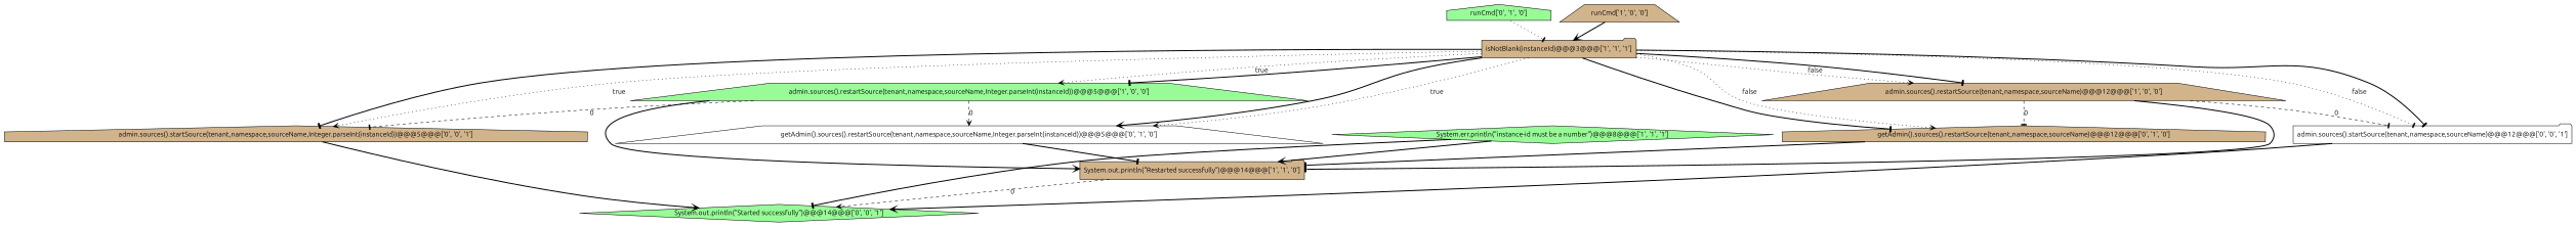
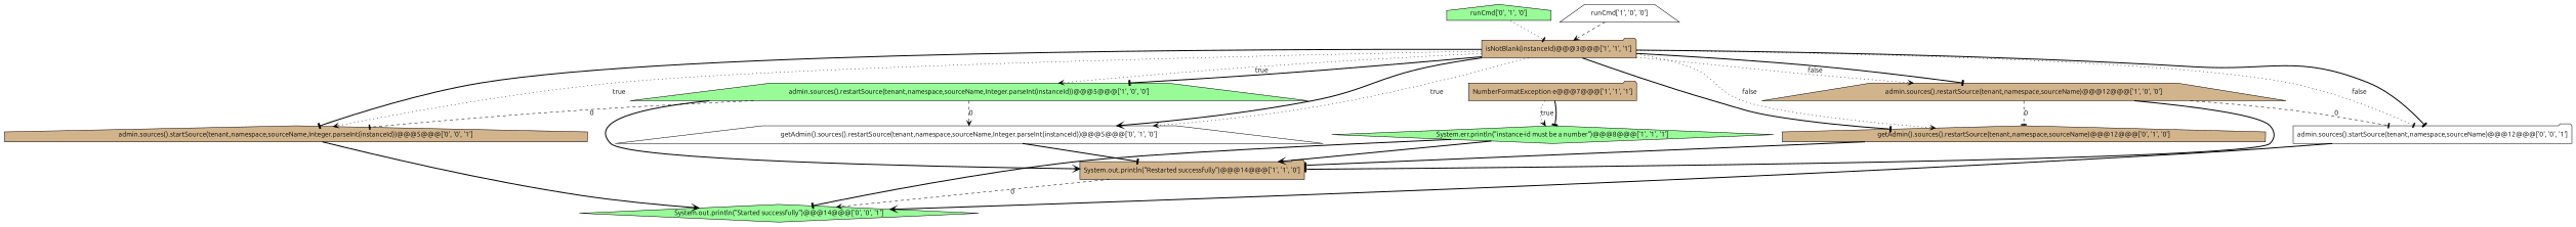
  digraph {
    fontname=Ubuntu
    node [fillcolor=tan fontname=Ubuntu shape=folder style=filled]
    edge [arrowhead=tee fontname=Ubuntu style=bold]
    n1 [label="admin.sources().startSource(tenant,namespace,sourceName,Integer.parseInt(instanceId))@@@5@@@['0', '0', '1']" shape=house]
    n2 [fillcolor=palegreen label="System.out.println(\"Started successfully\")@@@14@@@['0', '0', '1']" shape=diamond]
+   n3 [label="NumberFormatException e@@@7@@@['1', '1', '1']"]
    n4 [fillcolor=palegreen label="System.err.println(\"instance-id must be a number\")@@@8@@@['1', '1', '1']" shape=diamond]
    n5 [label="System.out.println(\"Restarted successfully\")@@@14@@@['1', '1', '0']"]
    n6 [label="getAdmin().sources().restartSource(tenant,namespace,sourceName)@@@12@@@['0', '1', '0']" shape=house]
    n7 [fillcolor=palegreen label="admin.sources().restartSource(tenant,namespace,sourceName,Integer.parseInt(instanceId))@@@5@@@['1', '0', '0']" shape=trapezium]
    n8 [fillcolor=white label="getAdmin().sources().restartSource(tenant,namespace,sourceName,Integer.parseInt(instanceId))@@@5@@@['0', '1', '0']" shape=trapezium]
    n9 [label="isNotBlank(instanceId)@@@3@@@['1', '1', '1']"]
    n10 [fillcolor=white label="admin.sources().startSource(tenant,namespace,sourceName)@@@12@@@['0', '0', '1']"]
    n11 [label="admin.sources().restartSource(tenant,namespace,sourceName)@@@12@@@['1', '0', '0']" shape=trapezium]
    n12 [fillcolor=palegreen label="runCmd['0', '1', '0']" shape=house]
-   n13 [label="runCmd['1', '0', '0']" shape=trapezium]
+   n13 [fillcolor=white label="runCmd['1', '0', '0']" shape=trapezium]
    n1 -> n2 [arrowhead=vee]
+   n3 -> n4
+   n3 -> n4 [arrowhead=vee label=true style=dotted]
    n4 -> n2
    n4 -> n5 [arrowhead=vee]
    n5 -> n2 [arrowhead=vee label=0 style=dashed]
    n6 -> n5
    n7 -> n1 [label=0 style=dashed]
    n7 -> n5 [arrowhead=vee]
    n7 -> n8 [arrowhead=vee label=0 style=dashed]
    n8 -> n5
    n9 -> n1 [arrowhead=vee label=true style=dotted]
    n9 -> n1
    n9 -> n6 [arrowhead=vee label=false style=dotted]
    n9 -> n6
    n9 -> n7 [arrowhead=vee label=true style=dotted]
    n9 -> n7
    n9 -> n8 [arrowhead=vee]
    n9 -> n8 [arrowhead=vee label=true style=dotted]
    n9 -> n10 [label=false style=dotted]
    n9 -> n10
    n9 -> n11
    n9 -> n11 [arrowhead=vee label=false style=dotted]
    n10 -> n2 [arrowhead=vee]
    n11 -> n5
    n11 -> n6 [label=0 style=dashed]
    n11 -> n10 [label=0 style=dashed]
    n12 -> n9 [style=dotted]
-   n13 -> n9 [arrowhead=vee]
+   n13 -> n9 [arrowhead=vee style=dashed]
  }
